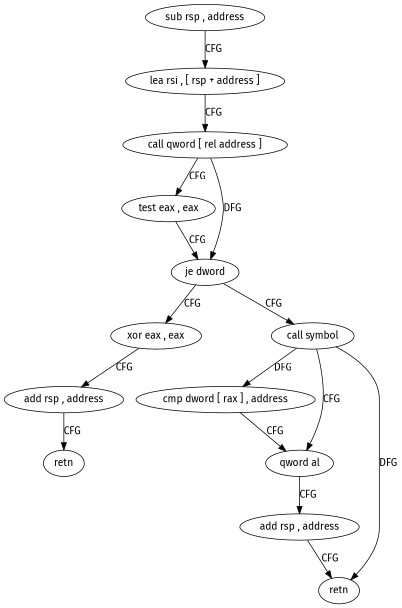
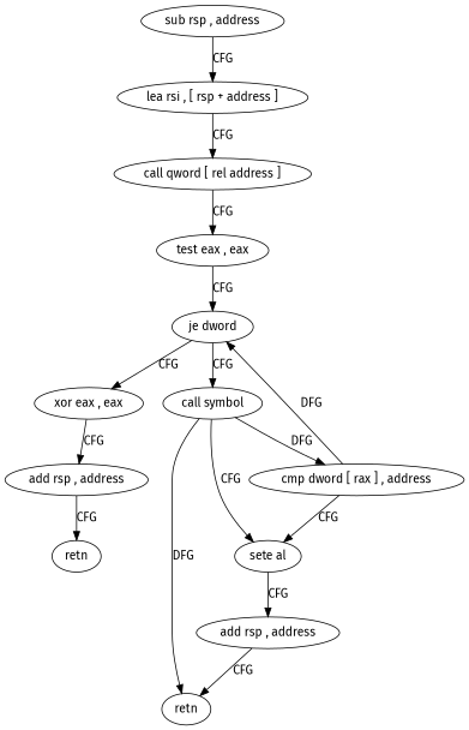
  digraph {
    fontname="Fira Sans"
    node [fontname="Fira Sans"]
    edge [fontname="Fira Sans"]
    n1 [label="sub rsp , address"]
    n2 [label="lea rsi , [ rsp + address ]"]
    n3 [label="call qword [ rel address ]"]
    n4 [label="test eax , eax"]
    n5 [label="je dword"]
    n6 [label="xor eax , eax"]
    n7 [label="call symbol"]
    n8 [label="add rsp , address"]
    n9 [label="cmp dword [ rax ] , address"]
-   n10 [label="qword al"]
+   n10 [label="sete al"]
    n11 [label=retn]
    n12 [label=retn]
    n13 [label="add rsp , address"]
    n1 -> n2 [label=CFG]
    n2 -> n3 [label=CFG]
    n3 -> n4 [label=CFG]
-   n3 -> n5 [label=DFG]
+   n9 -> n5 [label=DFG]
    n4 -> n5 [label=CFG]
    n5 -> n6 [label=CFG]
    n5 -> n7 [label=CFG]
    n6 -> n8 [label=CFG]
    n7 -> n9 [label=DFG]
    n7 -> n10 [label=CFG]
    n7 -> n11 [label=DFG]
    n8 -> n12 [label=CFG]
    n9 -> n10 [label=CFG]
    n10 -> n13 [label=CFG]
    n13 -> n11 [label=CFG]
  }
